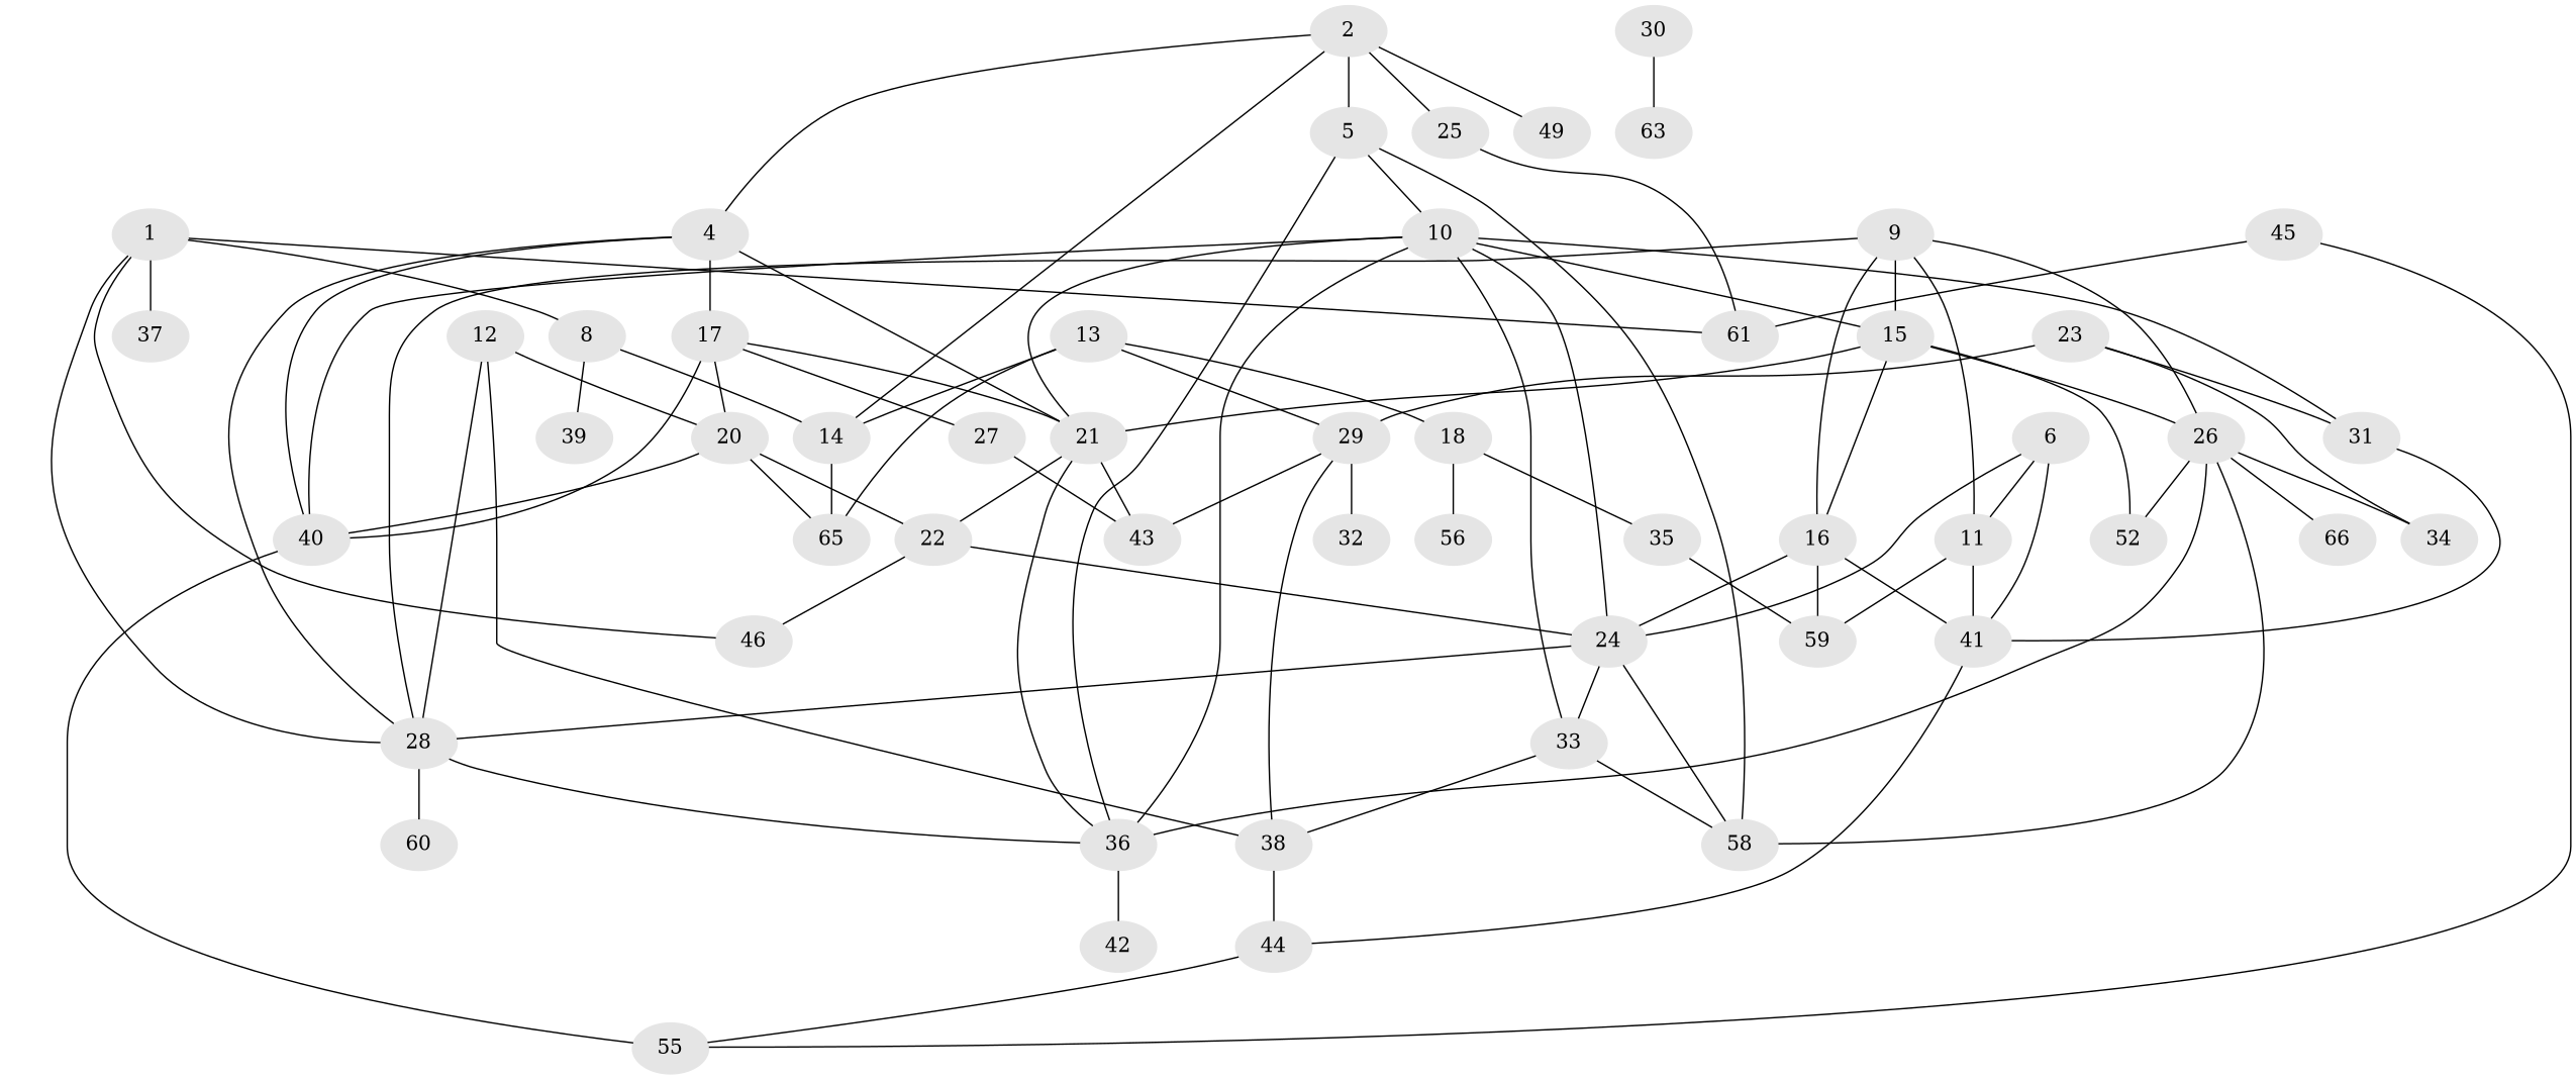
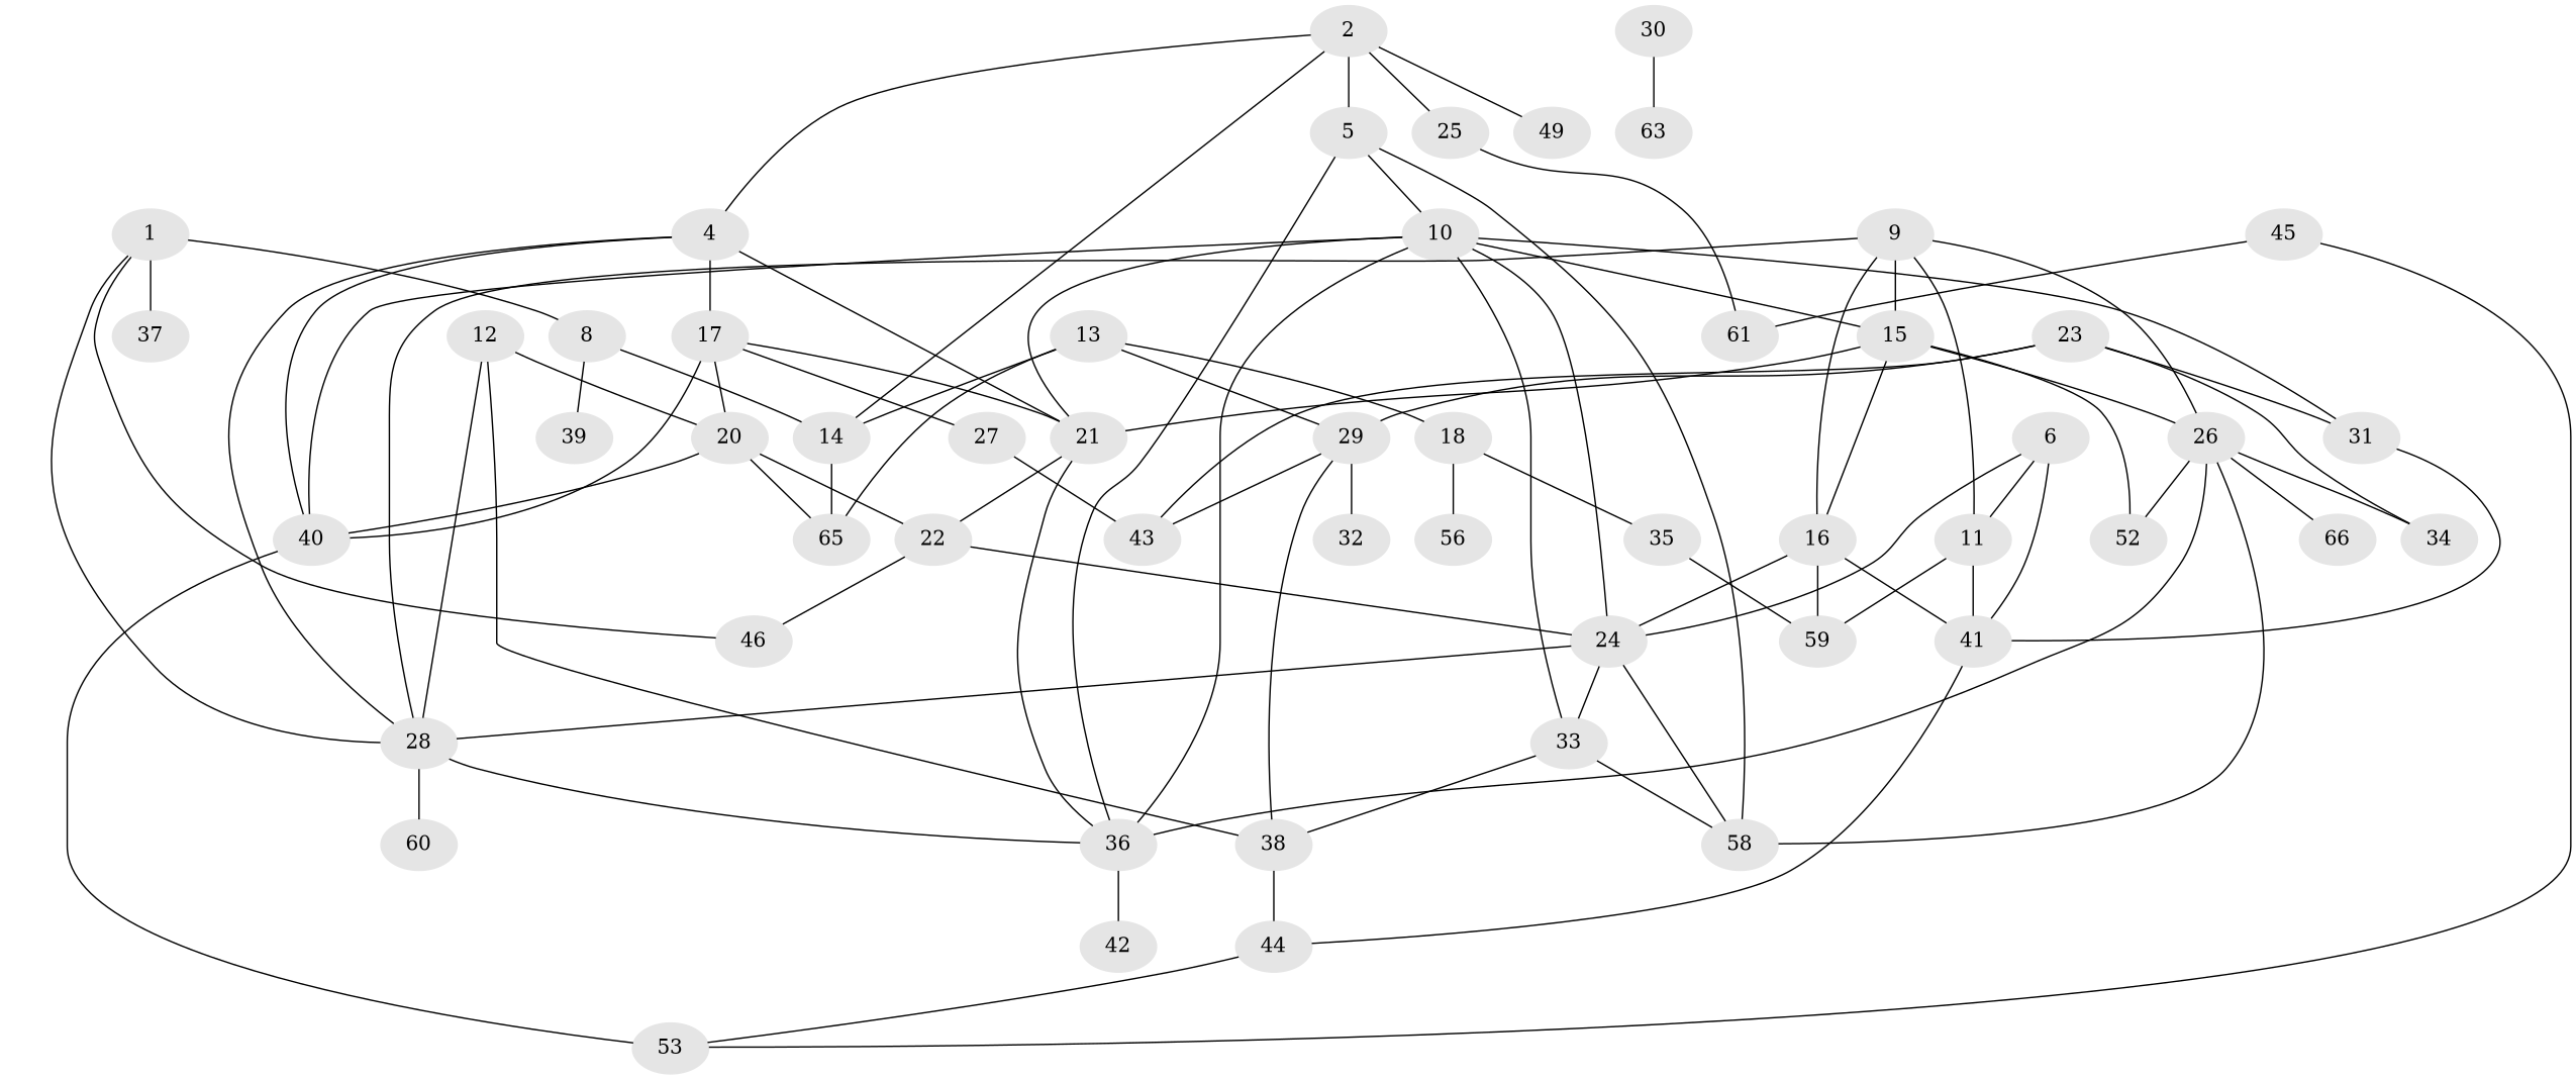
  graph {
    node [color=gray90 style=filled]
    edge [weight=1.0]
    1
    8
    28
    37
    46
    61
    14
    39
    36
    60
    2
    4
    5
    25
    49
    17
    21
    40
    10
    58
    65
    27
    20
    22
    43
-   55
+   55 [label=53]
    24
    15
    31
    33
    42
    6
    11
    41
    59
    44
    9
    16
    26
    52
    34
    66
    38
    12
    13
    18
    29
    35
    56
    32
    23
    30
    63
    45
    1 -- 8
    1 -- 28
    1 -- 37
    1 -- 46
-   1 -- 61
    8 -- 14
    8 -- 39
    28 -- 36
    28 -- 60
    14 -- 65
    36 -- 42
    2 -- 14
    2 -- 4
    2 -- 5
    2 -- 25
    2 -- 49
    4 -- 28
    4 -- 17
    4 -- 21
    4 -- 40
    5 -- 36
    5 -- 10
    5 -- 58
    25 -- 61
    17 -- 21
    17 -- 40 [weight=3.0]
    17 -- 27
    17 -- 20
    21 -- 36
    21 -- 22
    40 -- 55 [weight=2.0]
    10 -- 36 [weight=2.0]
    10 -- 21
    10 -- 40
    10 -- 24
    10 -- 15 [weight=2.0]
    10 -- 31
    10 -- 33
    27 -- 43
    20 -- 40
    20 -- 65
    20 -- 22
    22 -- 46
    22 -- 24
    24 -- 28 [weight=2.0]
    24 -- 58
    24 -- 33
    15 -- 21
    15 -- 16
    15 -- 26
    15 -- 52
    31 -- 41
    33 -- 58
    33 -- 38
    6 -- 24
    6 -- 11
    6 -- 41
    11 -- 41
    11 -- 59
    41 -- 44
    44 -- 55
    9 -- 28
    9 -- 15
    9 -- 11
    9 -- 16
    9 -- 26
    16 -- 24 [weight=2.0]
    16 -- 41
    16 -- 59
    26 -- 36
    26 -- 58 [weight=2.0]
    26 -- 52
    26 -- 34
    26 -- 66
    38 -- 44
    12 -- 28
    12 -- 20
    12 -- 38
    13 -- 14
    13 -- 65
    13 -- 18
    13 -- 29
    18 -- 35
    18 -- 56
    29 -- 43
    29 -- 38 [weight=2.0]
    29 -- 32
    35 -- 59
-   21 -- 43
+   23 -- 43
    23 -- 31
    23 -- 34
    23 -- 29
    30 -- 63
    45 -- 61
    45 -- 55
  }
